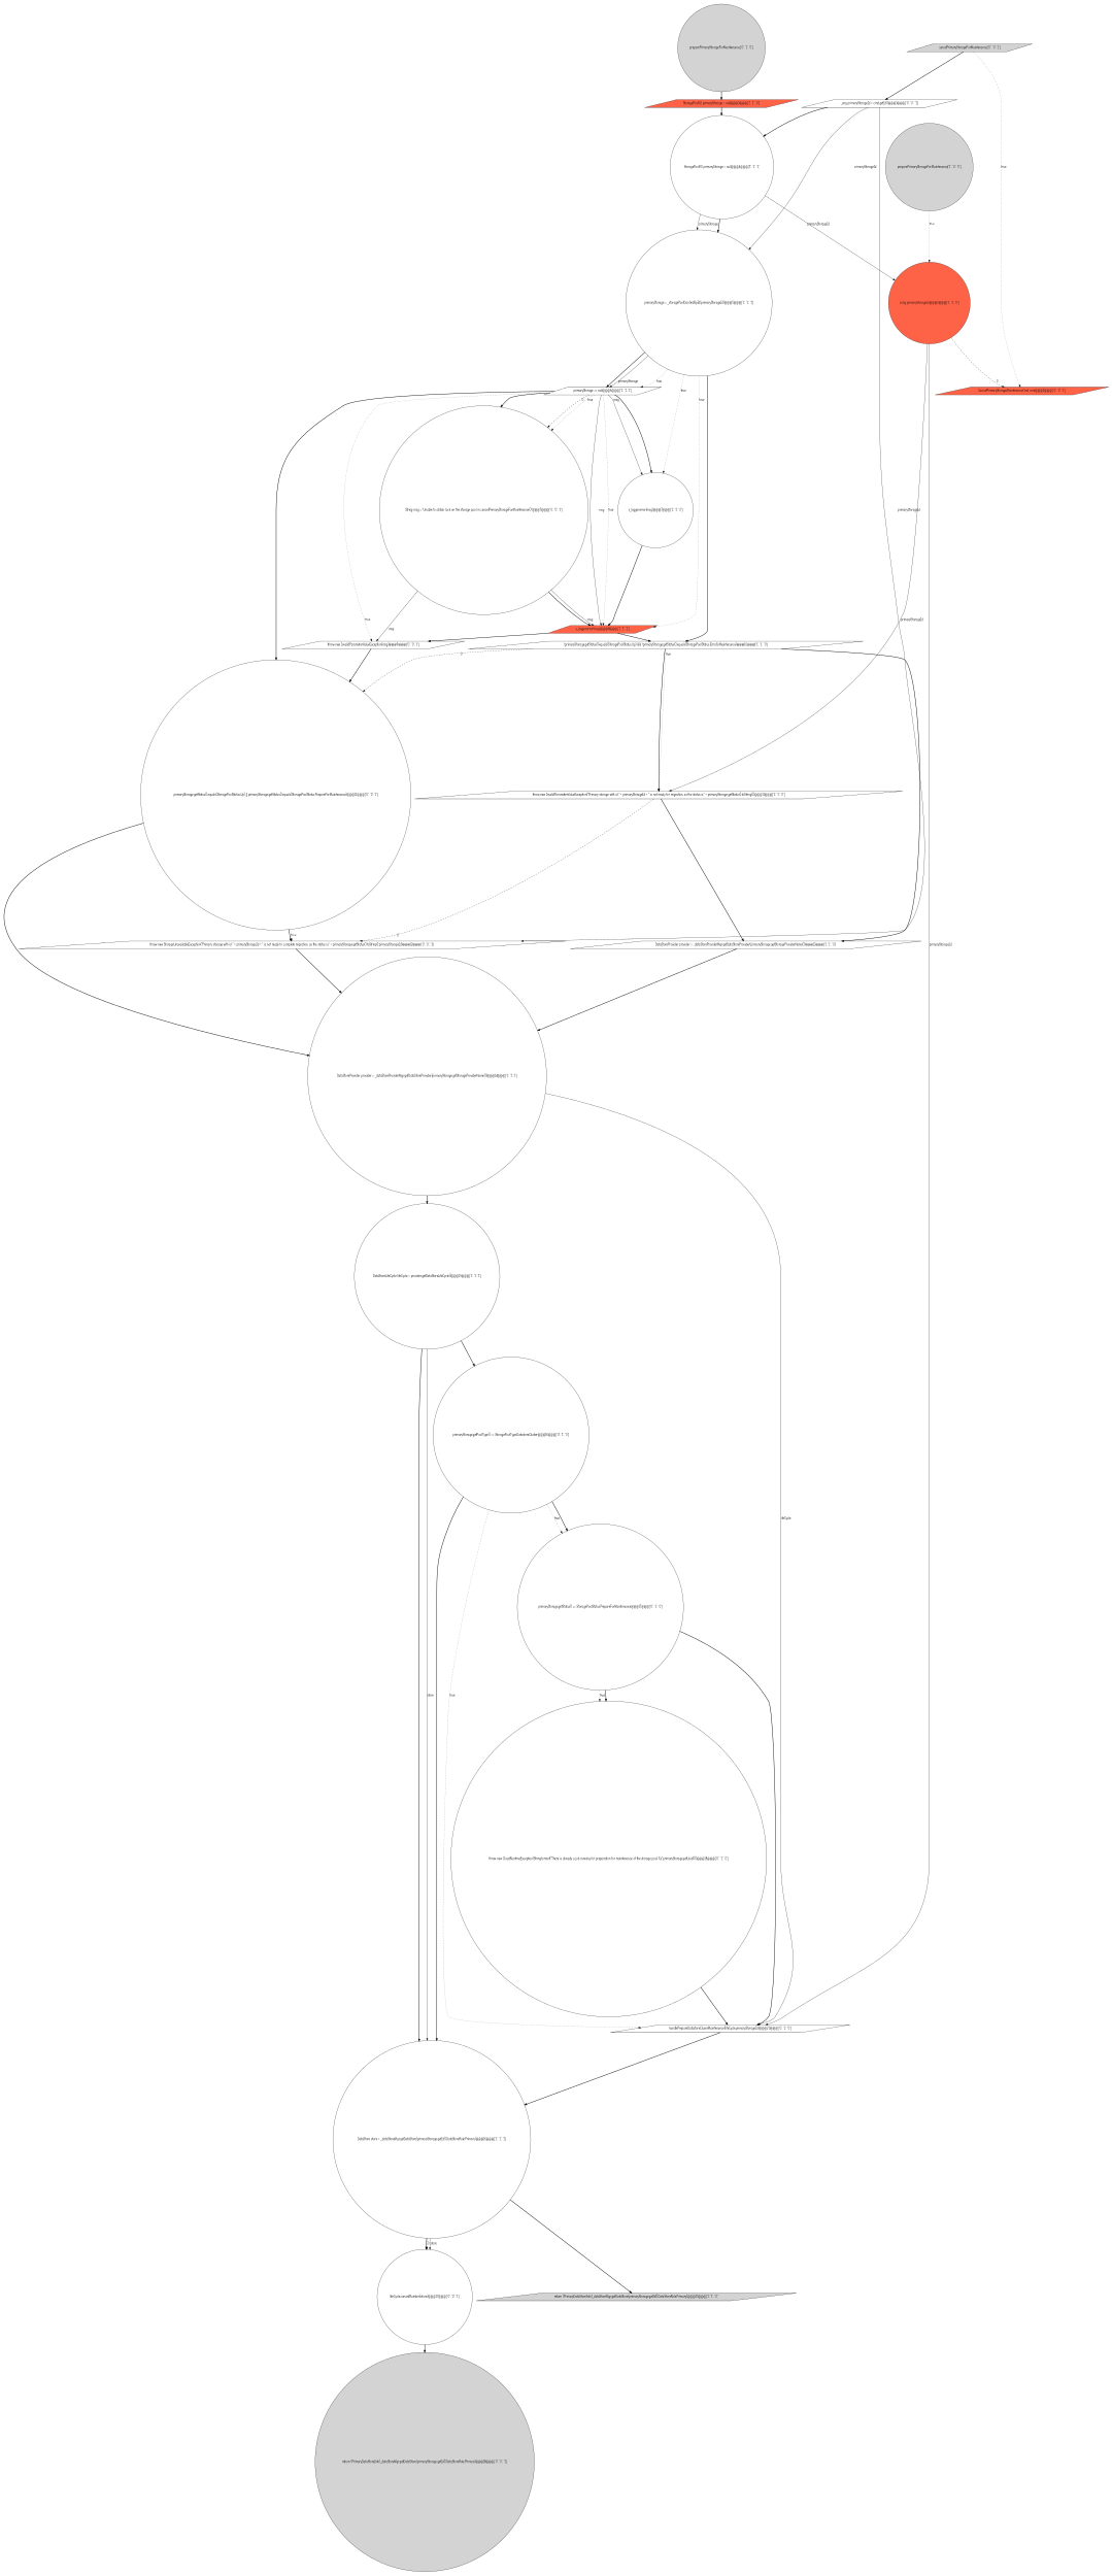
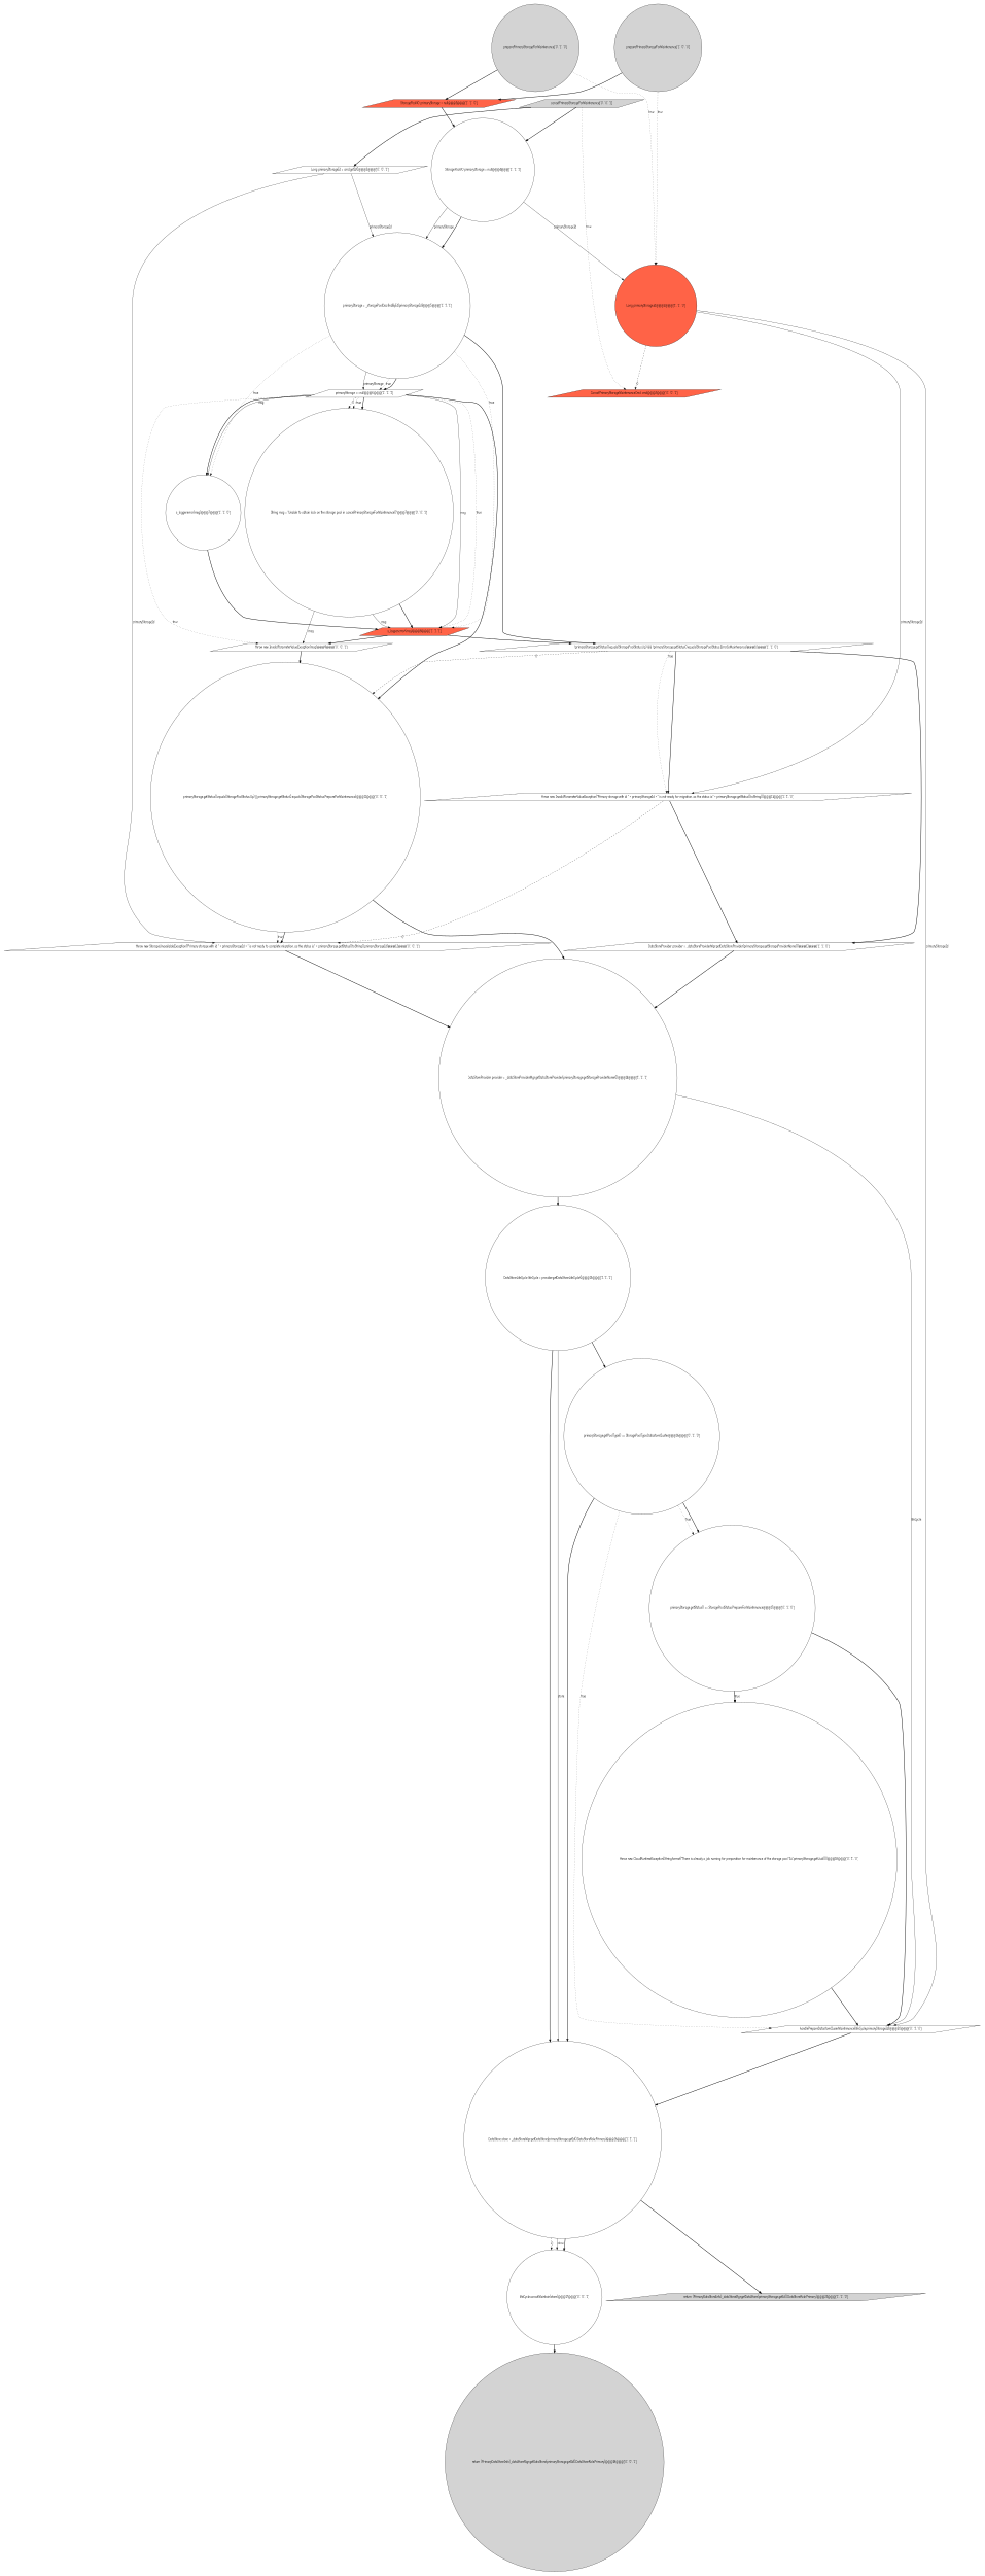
  digraph {
    fontname="Comic Neue"
    node [fillcolor=white fontname="Comic Neue" shape=circle style=filled]
    edge [fontname="Comic Neue" style=bold]
    n1 [label="DataStore store = _dataStoreMgr.getDataStore(primaryStorage.getId(),DataStoreRole.Primary)@@@16@@@['1', '1', '1']"]
    n2 [label="lifeCycle.cancelMaintain(store)@@@17@@@['0', '0', '1']"]
    n3 [fillcolor=lightgray label="return (PrimaryDataStoreInfo)_dataStoreMgr.getDataStore(primaryStorage.getId(),DataStoreRole.Primary)@@@23@@@['1', '1', '0']" shape=parallelogram]
    n4 [fillcolor=lightgray label="return (PrimaryDataStoreInfo)_dataStoreMgr.getDataStore(primaryStorage.getId(),DataStoreRole.Primary)@@@18@@@['0', '0', '1']"]
    n5 [label="StoragePoolVO primaryStorage = null@@@4@@@['1', '1', '1']"]
    n6 [label="primaryStorage = _storagePoolDao.findById(primaryStorageId)@@@5@@@['1', '1', '1']"]
    n7 [fillcolor=tomato label="Long primaryStorageId@@@2@@@['1', '1', '0']"]
    n8 [fillcolor=tomato label="s_logger.error(msg)@@@8@@@['1', '1', '1']" shape=parallelogram]
    n9 [label="!primaryStorage.getStatus().equals(StoragePoolStatus.Up) && !primaryStorage.getStatus().equals(StoragePoolStatus.ErrorInMaintenance)@@@10@@@['1', '1', '0']" shape=parallelogram]
    n10 [label="primaryStorage == null@@@6@@@['1', '1', '1']" shape=parallelogram]
    n11 [label="s_logger.error(msg)@@@7@@@['1', '1', '0']"]
    n12 [label="DataStoreProvider provider = _dataStoreProviderMgr.getDataStoreProvider(primaryStorage.getStorageProviderName())@@@13@@@['1', '1', '0']" shape=parallelogram]
    n13 [label="DataStoreProvider provider = _dataStoreProviderMgr.getDataStoreProvider(primaryStorage.getStorageProviderName())@@@14@@@['1', '1', '1']"]
    n14 [label="handlePrepareDatastoreCluserMaintenance(lifeCycle,primaryStorageId)@@@20@@@['0', '1', '0']" shape=parallelogram]
    n15 [label="DataStoreLifeCycle lifeCycle = provider.getDataStoreLifeCycle()@@@15@@@['1', '1', '1']"]
    n16 [label="throw new StorageUnavailableException(\"Primary storage with id \" + primaryStorageId + \" is not ready to complete migration, as the status is:\" + primaryStorage.getStatus().toString(),primaryStorageId)@@@12@@@['0', '0', '1']" shape=parallelogram]
    n17 [label="primaryStorage.getPoolType() == StoragePoolType.DatastoreCluster@@@16@@@['0', '1', '0']"]
    n18 [label="primaryStorage.getStatus() == StoragePoolStatus.PrepareForMaintenance@@@17@@@['0', '1', '0']"]
    n19 [label="throw new CloudRuntimeException(String.format(\"There is already a job running for preparation for maintenance of the storage pool %s\",primaryStorage.getUuid()))@@@18@@@['0', '1', '0']"]
    n20 [label="String msg = \"Unable to obtain lock on the storage pool in cancelPrimaryStorageForMaintenance()\"@@@7@@@['0', '0', '1']"]
    n21 [label="throw new InvalidParameterValueException(msg)@@@9@@@['0', '0', '1']" shape=parallelogram]
    n22 [label="primaryStorage.getStatus().equals(StoragePoolStatus.Up) || primaryStorage.getStatus().equals(StoragePoolStatus.PrepareForMaintenance)@@@11@@@['0', '0', '1']"]
    n23 [fillcolor=tomato label="CancelPrimaryStorageMaintenanceCmd cmd@@@2@@@['0', '0', '1']" shape=parallelogram]
    n24 [label="throw new InvalidParameterValueException(\"Primary storage with id \" + primaryStorageId + \" is not ready for migration, as the status is:\" + primaryStorage.getStatus().toString())@@@11@@@['1', '1', '0']" shape=parallelogram]
    n25 [fillcolor=lightgray label="preparePrimaryStorageForMaintenance['0', '1', '0']"]
    n26 [fillcolor=tomato label="StoragePoolVO primaryStorage = null@@@3@@@['1', '1', '0']" shape=parallelogram]
    n27 [fillcolor=lightgray label="preparePrimaryStorageForMaintenance['1', '0', '0']"]
    n28 [fillcolor=lightgray label="cancelPrimaryStorageForMaintenance['0', '0', '1']" shape=parallelogram]
    n29 [label="Long primaryStorageId = cmd.getId()@@@3@@@['0', '0', '1']" shape=parallelogram]
    n1 -> n2 [label=0 style=dashed]
    n1 -> n2 [label=store style=solid]
    n1 -> n2
    n1 -> n3
    n2 -> n4
    n5 -> n6
    n5 -> n6 [label=primaryStorage style=solid]
    n5 -> n7 [label=primaryStorageId style=solid]
    n6 -> n8 [label=true style=dotted]
    n6 -> n9
    n6 -> n10 [label=true style=dotted]
    n6 -> n10
    n6 -> n10 [label=primaryStorage style=solid]
    n6 -> n11 [label=true style=dotted]
    n7 -> n14 [label=primaryStorageId style=solid]
    n7 -> n23 [label=0 style=dashed]
    n7 -> n24 [label=primaryStorageId style=solid]
    n8 -> n9
    n8 -> n21
    n9 -> n12
    n9 -> n22 [label=0 style=dashed]
    n9 -> n24 [label=true style=dotted]
    n9 -> n24
    n10 -> n8 [label=msg style=solid]
    n10 -> n8 [label=true style=dotted]
    n10 -> n11 [label=msg style=solid]
    n10 -> n11
    n10 -> n20 [label=true style=dotted]
    n10 -> n20
    n10 -> n20 [label=0 style=dashed]
    n10 -> n21 [label=true style=dotted]
    n10 -> n22
    n11 -> n8
    n12 -> n13
    n13 -> n14 [label=lifeCycle style=solid]
    n13 -> n15
    n14 -> n1
    n15 -> n1
    n15 -> n1 [label=store style=solid]
    n15 -> n17
    n16 -> n13
    n17 -> n1
    n17 -> n14 [label=true style=dotted]
    n17 -> n18 [label=true style=dotted]
    n17 -> n18
    n18 -> n14
    n18 -> n19
    n18 -> n19 [label=true style=dotted]
    n19 -> n14
    n20 -> n8 [label=msg style=solid]
    n20 -> n8
    n20 -> n21 [label=msg style=solid]
    n21 -> n22
    n22 -> n13
    n22 -> n16 [label=true style=dotted]
    n22 -> n16
    n24 -> n12
    n24 -> n16 [label=0 style=dashed]
+   n25 -> n7 [label=true style=dotted]
    n25 -> n26
    n26 -> n5
    n27 -> n7 [label=true style=dotted]
+   n27 -> n26
    n28 -> n23 [label=true style=dotted]
    n28 -> n29
-   n29 -> n5
+   n28 -> n5
    n29 -> n6 [label=primaryStorageId style=solid]
    n29 -> n16 [label=primaryStorageId style=solid]
  }
